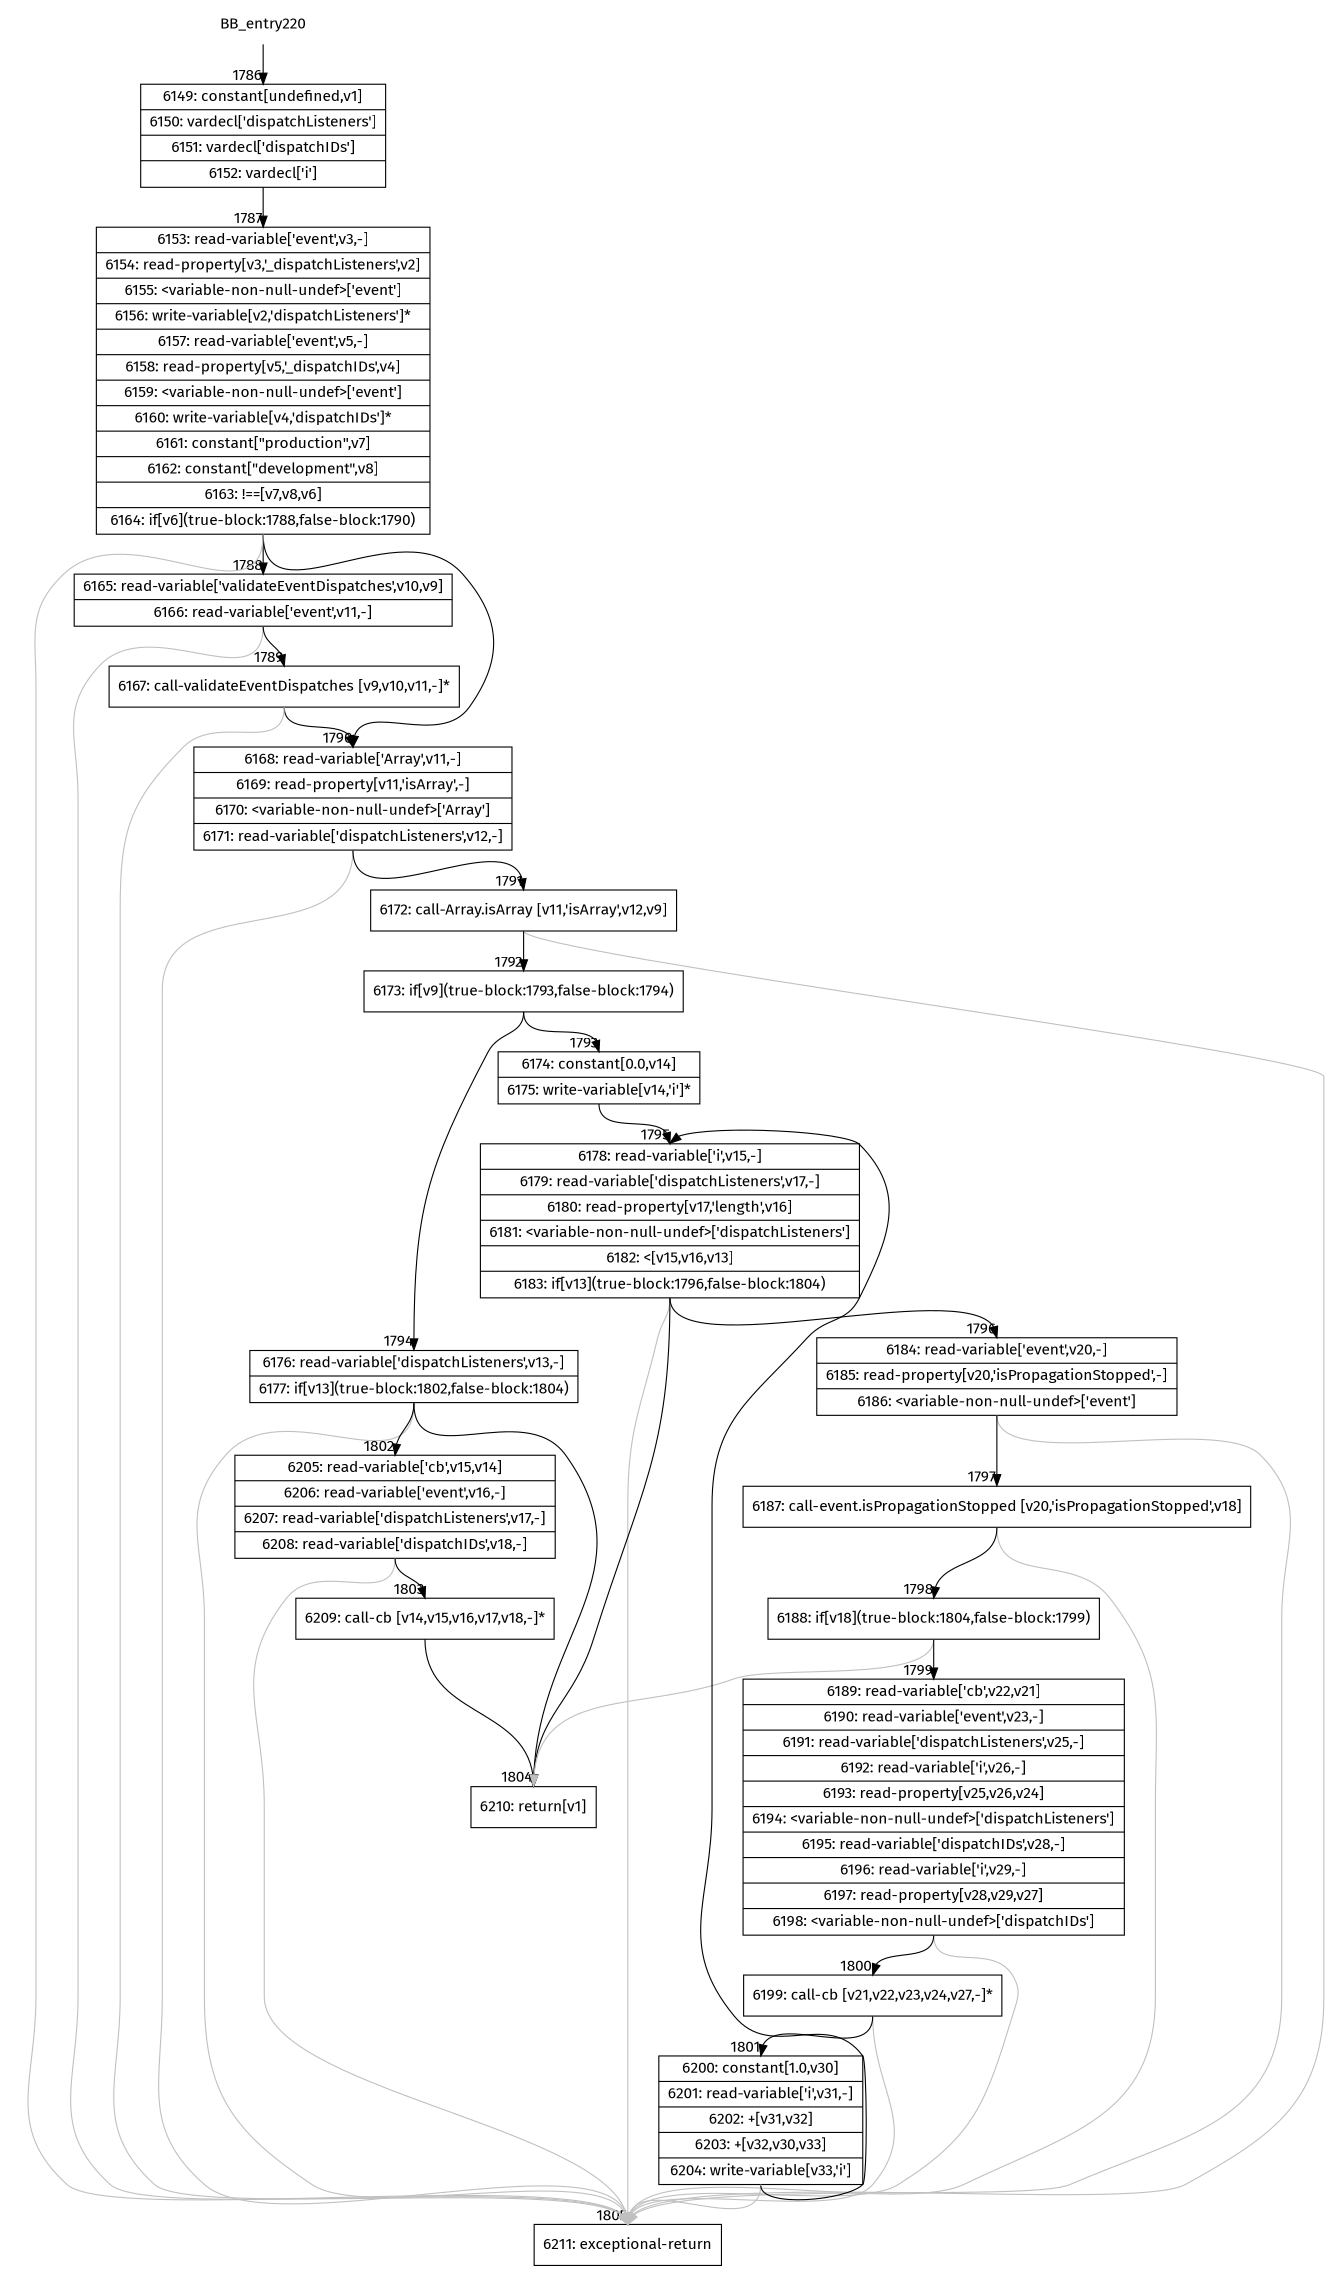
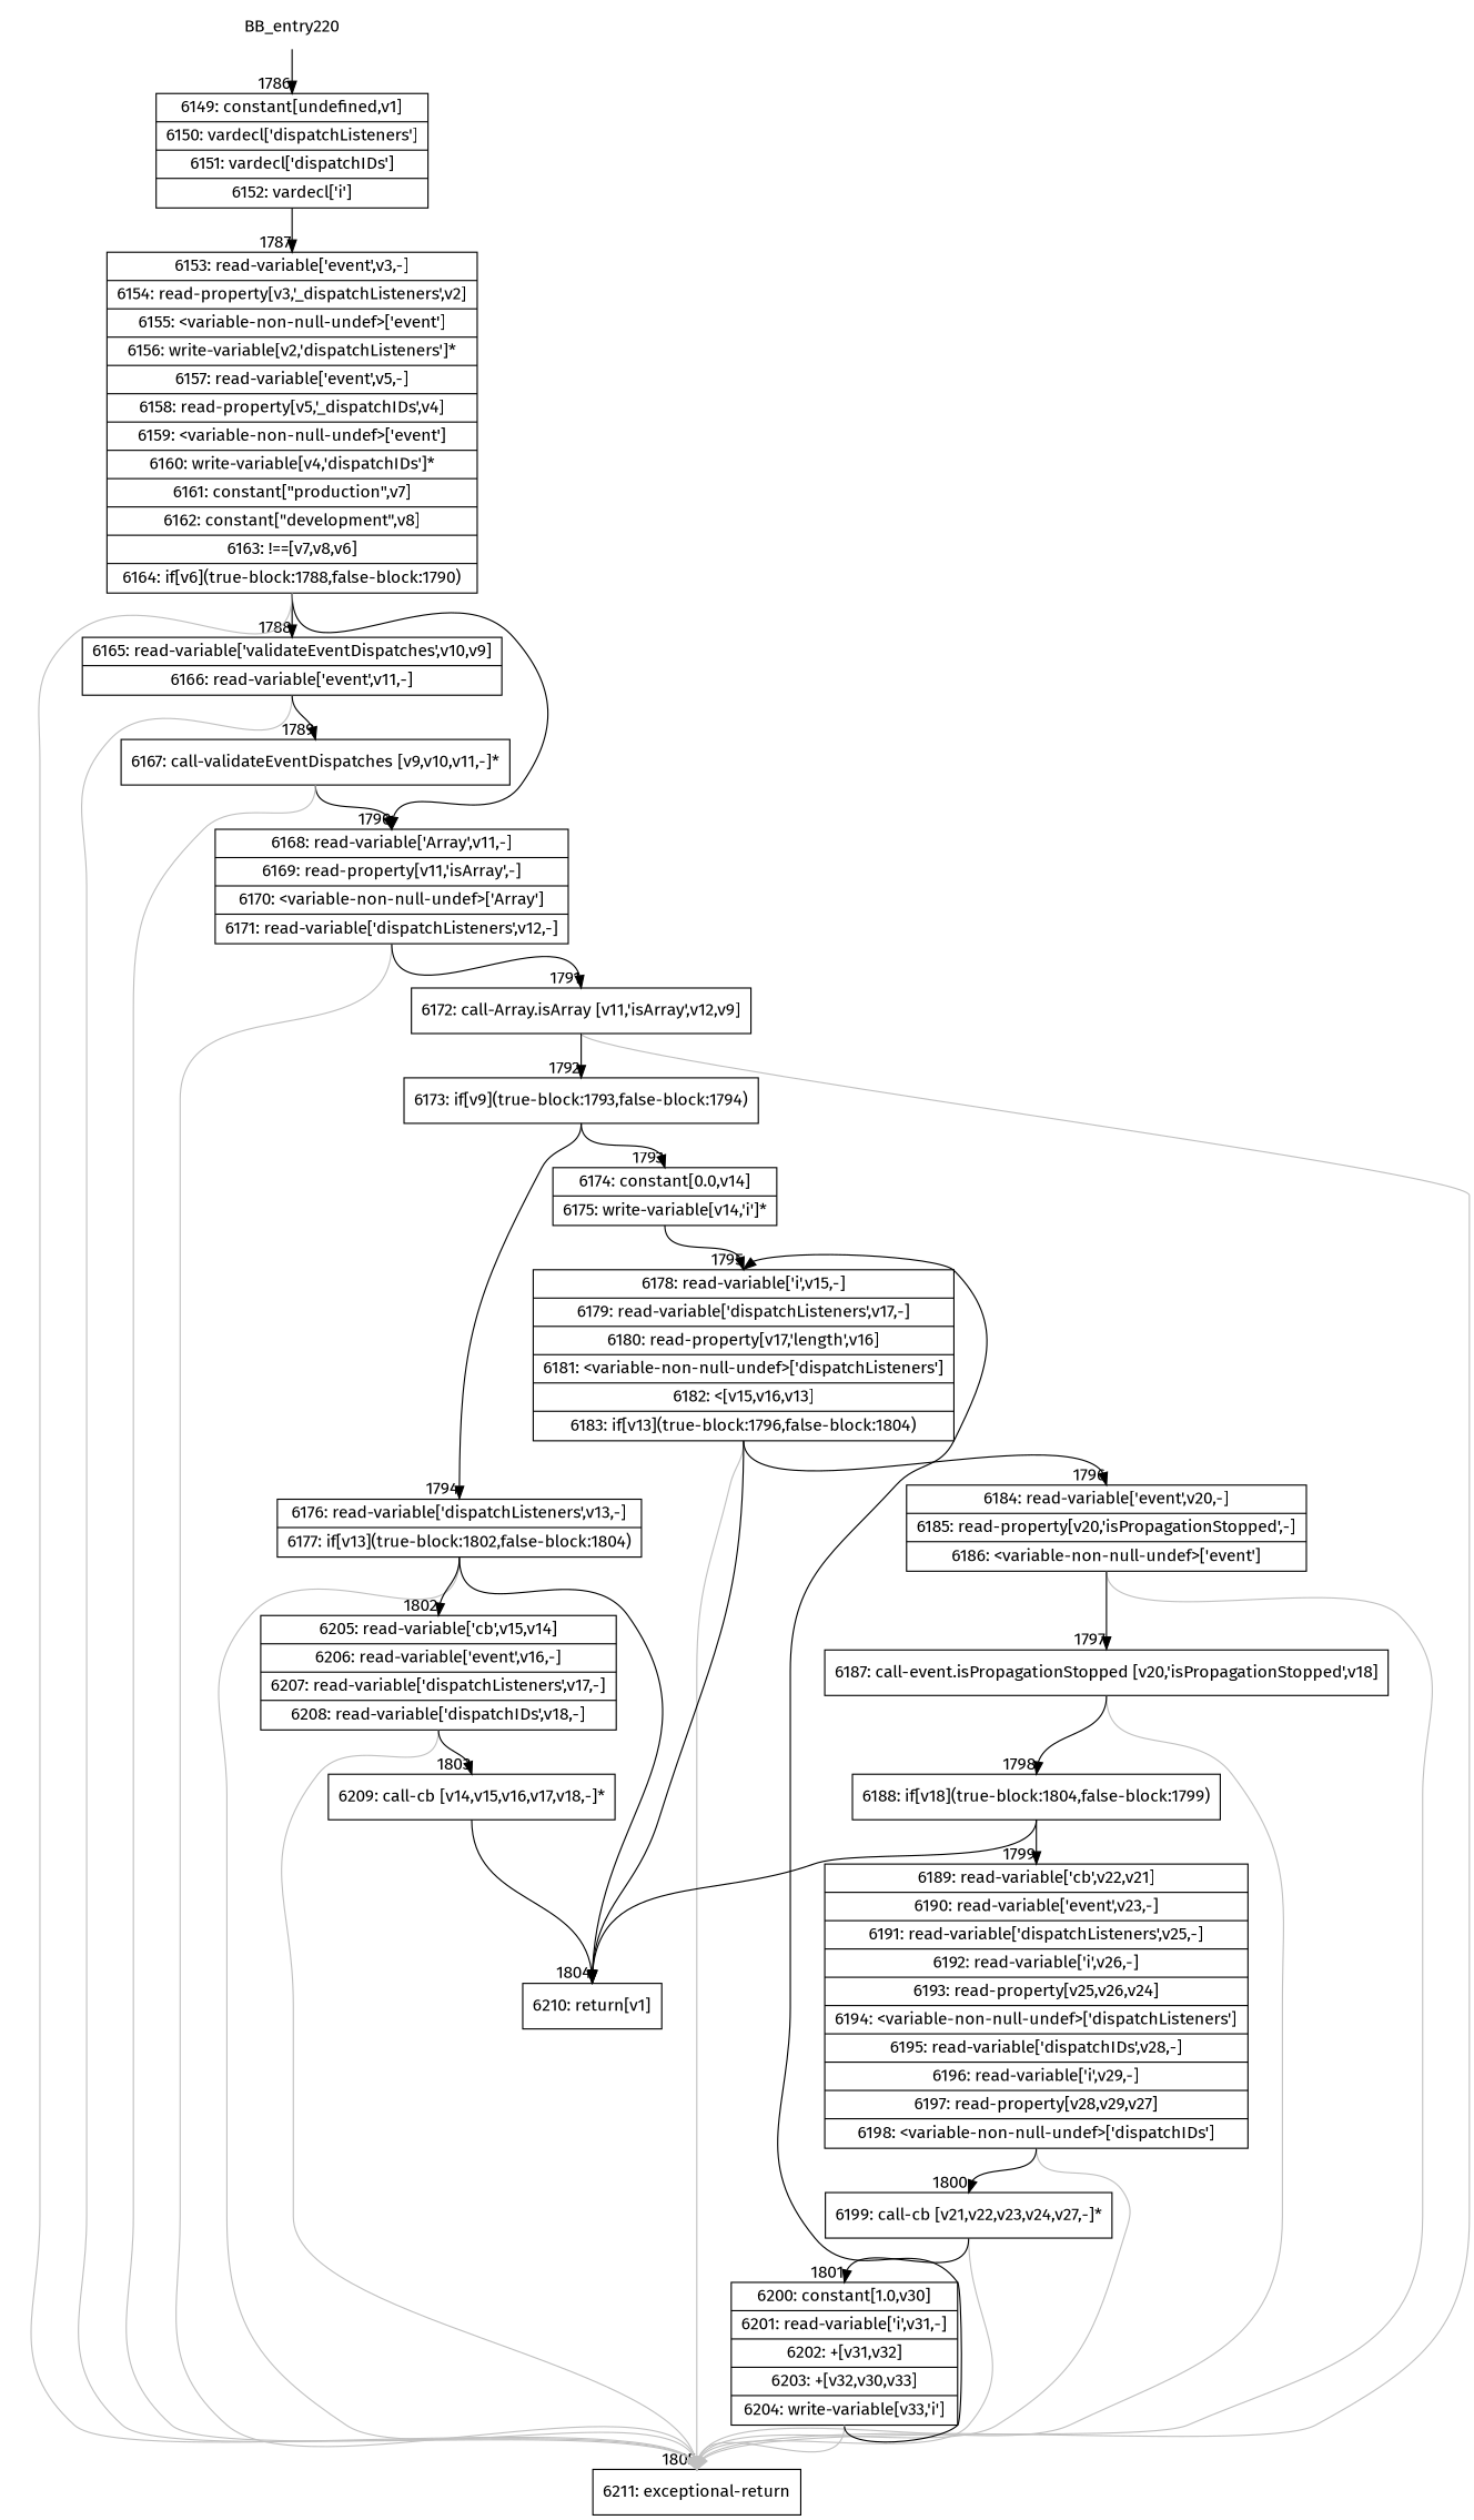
  digraph {
    fontname="Fira Sans"
    rankdir=TD
    node [fontname="Fira Sans" shape=record]
    edge [fontname="Fira Sans" headport=n tailport=s]
    n1 [label=BB_entry220 shape=none]
    n2 [label="{6149: constant[undefined,v1]|6150: vardecl['dispatchListeners']|6151: vardecl['dispatchIDs']|6152: vardecl['i']}"]
    n3 [label="{6153: read-variable['event',v3,-]|6154: read-property[v3,'_dispatchListeners',v2]|6155: \<variable-non-null-undef\>['event']|6156: write-variable[v2,'dispatchListeners']*|6157: read-variable['event',v5,-]|6158: read-property[v5,'_dispatchIDs',v4]|6159: \<variable-non-null-undef\>['event']|6160: write-variable[v4,'dispatchIDs']*|6161: constant[\"production\",v7]|6162: constant[\"development\",v8]|6163: !==[v7,v8,v6]|6164: if[v6](true-block:1788,false-block:1790)}"]
    n4 [label="{6165: read-variable['validateEventDispatches',v10,v9]|6166: read-variable['event',v11,-]}"]
    n5 [label="{6168: read-variable['Array',v11,-]|6169: read-property[v11,'isArray',-]|6170: \<variable-non-null-undef\>['Array']|6171: read-variable['dispatchListeners',v12,-]}"]
    n6 [label="{6211: exceptional-return}"]
    n7 [label="{6167: call-validateEventDispatches [v9,v10,v11,-]*}"]
    n8 [label="{6172: call-Array.isArray [v11,'isArray',v12,v9]}"]
    n9 [label="{6173: if[v9](true-block:1793,false-block:1794)}"]
    n10 [label="{6174: constant[0.0,v14]|6175: write-variable[v14,'i']*}"]
    n11 [label="{6176: read-variable['dispatchListeners',v13,-]|6177: if[v13](true-block:1802,false-block:1804)}"]
    n12 [label="{6178: read-variable['i',v15,-]|6179: read-variable['dispatchListeners',v17,-]|6180: read-property[v17,'length',v16]|6181: \<variable-non-null-undef\>['dispatchListeners']|6182: \<[v15,v16,v13]|6183: if[v13](true-block:1796,false-block:1804)}"]
    n13 [label="{6205: read-variable['cb',v15,v14]|6206: read-variable['event',v16,-]|6207: read-variable['dispatchListeners',v17,-]|6208: read-variable['dispatchIDs',v18,-]}"]
    n14 [label="{6210: return[v1]}"]
    n15 [label="{6184: read-variable['event',v20,-]|6185: read-property[v20,'isPropagationStopped',-]|6186: \<variable-non-null-undef\>['event']}"]
    n16 [label="{6209: call-cb [v14,v15,v16,v17,v18,-]*}"]
    n17 [label="{6187: call-event.isPropagationStopped [v20,'isPropagationStopped',v18]}"]
    n18 [label="{6188: if[v18](true-block:1804,false-block:1799)}"]
    n19 [label="{6189: read-variable['cb',v22,v21]|6190: read-variable['event',v23,-]|6191: read-variable['dispatchListeners',v25,-]|6192: read-variable['i',v26,-]|6193: read-property[v25,v26,v24]|6194: \<variable-non-null-undef\>['dispatchListeners']|6195: read-variable['dispatchIDs',v28,-]|6196: read-variable['i',v29,-]|6197: read-property[v28,v29,v27]|6198: \<variable-non-null-undef\>['dispatchIDs']}"]
    n20 [label="{6199: call-cb [v21,v22,v23,v24,v27,-]*}"]
    n21 [label="{6200: constant[1.0,v30]|6201: read-variable['i',v31,-]|6202: +[v31,v32]|6203: +[v32,v30,v33]|6204: write-variable[v33,'i']}"]
    n1 -> n2 [headlabel="    1786"]
    n2 -> n3 [headlabel="      1787"]
    n3 -> n4 [headlabel="      1788"]
    n3 -> n5 [headlabel="      1790"]
    n3 -> n6 [color=gray headlabel="      1805"]
    n4 -> n6 [color=gray]
    n4 -> n7 [headlabel="      1789"]
    n5 -> n6 [color=gray]
    n5 -> n8 [headlabel="      1791"]
    n7 -> n5
    n7 -> n6 [color=gray]
    n8 -> n6 [color=gray]
    n8 -> n9 [headlabel="      1792"]
    n9 -> n10 [headlabel="      1793"]
    n9 -> n11 [headlabel="      1794"]
    n10 -> n12 [headlabel="      1795"]
    n11 -> n6 [color=gray]
    n11 -> n13 [headlabel="      1802"]
    n11 -> n14 [headlabel="      1804"]
    n12 -> n6 [color=gray]
    n12 -> n14
    n12 -> n15 [headlabel="      1796"]
    n13 -> n6 [color=gray]
    n13 -> n16 [headlabel="      1803"]
    n15 -> n6 [color=gray]
    n15 -> n17 [headlabel="      1797"]
    n16 -> n14
    n17 -> n6 [color=gray]
    n17 -> n18 [headlabel="      1798"]
-   n18 -> n14 [color=gray]
+   n18 -> n14
    n18 -> n19 [headlabel="      1799"]
    n19 -> n6 [color=gray]
    n19 -> n20 [headlabel="      1800"]
    n20 -> n6 [color=gray]
    n20 -> n21 [headlabel="      1801"]
    n21 -> n6 [color=gray]
    n21 -> n12
  }
